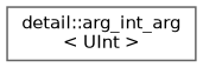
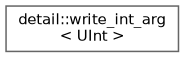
  digraph {
    rankdir=LR
-   n1 [color=grey40 fillcolor=white fontname=Helvetica fontsize=10 height=0.2 label="detail::arg_int_arg\l\< UInt \>" shape=box style=filled width=0.4]
+   n1 [color=grey40 fillcolor=white fontname=Helvetica fontsize=10 height=0.2 label="detail::write_int_arg\l\< UInt \>" shape=box style=filled width=0.4]
  }
